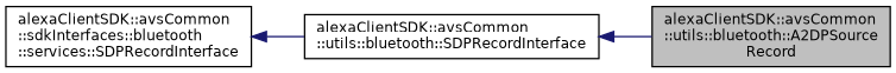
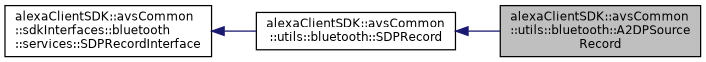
  digraph {
    rankdir=LR
    node [color=black fillcolor=white fontname=Helvetica fontsize=10 shape=record style=filled]
    edge [color=midnightblue dir=back fontname=Helvetica fontsize=10 labelfontname=Helvetica labelfontsize=10 style=solid]
    n1 [fillcolor=grey75 fontcolor=black height=0.2 label="alexaClientSDK::avsCommon\l::utils::bluetooth::A2DPSource\lRecord" width=0.4]
-   n2 [height=0.2 label="alexaClientSDK::avsCommon\l::utils::bluetooth::SDPRecordInterface" width=0.4]
+   n2 [height=0.2 label="alexaClientSDK::avsCommon\l::utils::bluetooth::SDPRecord" width=0.4]
    n3 [height=0.2 label="alexaClientSDK::avsCommon\l::sdkInterfaces::bluetooth\l::services::SDPRecordInterface" width=0.4]
    n2 -> n1
    n3 -> n2
  }
